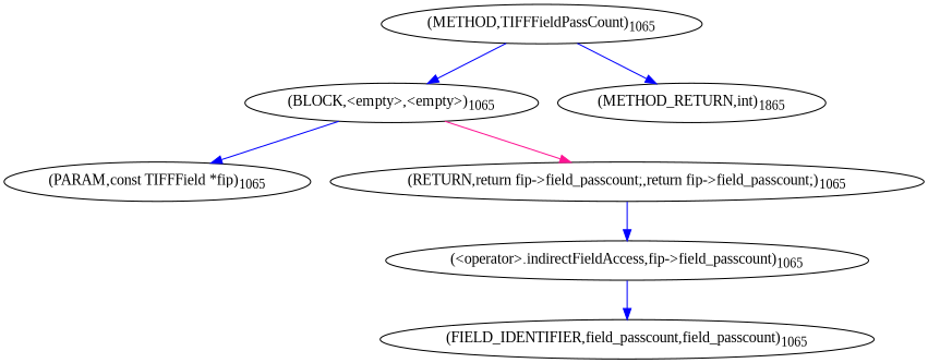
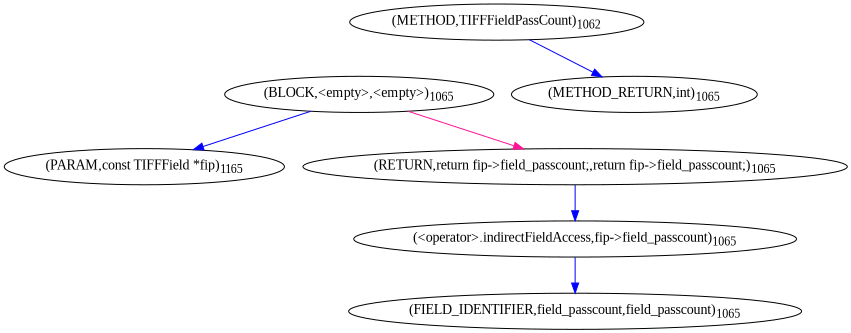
  digraph {
    fontname="Liberation Serif"
    node [fontname="Liberation Serif"]
    edge [color=blue fontname="Liberation Serif"]
-   n1 [label=<(METHOD,TIFFFieldPassCount)<SUB>1065</SUB>>]
+   n1 [label=<(METHOD,TIFFFieldPassCount)<SUB>1062</SUB>>]
    n2 [label=<(BLOCK,&lt;empty&gt;,&lt;empty&gt;)<SUB>1065</SUB>>]
-   n3 [label=<(METHOD_RETURN,int)<SUB>1865</SUB>>]
-   n4 [label=<(PARAM,const TIFFField *fip)<SUB>1065</SUB>>]
+   n3 [label=<(METHOD_RETURN,int)<SUB>1065</SUB>>]
+   n4 [label=<(PARAM,const TIFFField *fip)<SUB>1165</SUB>>]
    n5 [label=<(RETURN,return fip-&gt;field_passcount;,return fip-&gt;field_passcount;)<SUB>1065</SUB>>]
    n6 [label=<(&lt;operator&gt;.indirectFieldAccess,fip-&gt;field_passcount)<SUB>1065</SUB>>]
    n7 [label=<(FIELD_IDENTIFIER,field_passcount,field_passcount)<SUB>1065</SUB>>]
-   n1 -> n2
    n1 -> n3
    n2 -> n4
    n2 -> n5 [color=deeppink]
    n5 -> n6
    n6 -> n7
  }
